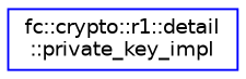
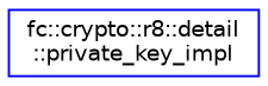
  digraph {
    rankdir=LR
-   n1 [color=blue fillcolor=white fontname=Helvetica fontsize=10 height=0.2 label="fc::crypto::r1::detail\l::private_key_impl" shape=record style=filled width=0.4]
+   n1 [color=blue fillcolor=white fontname=Helvetica fontsize=10 height=0.2 label="fc::crypto::r8::detail\l::private_key_impl" shape=record style=filled width=0.4]
  }
